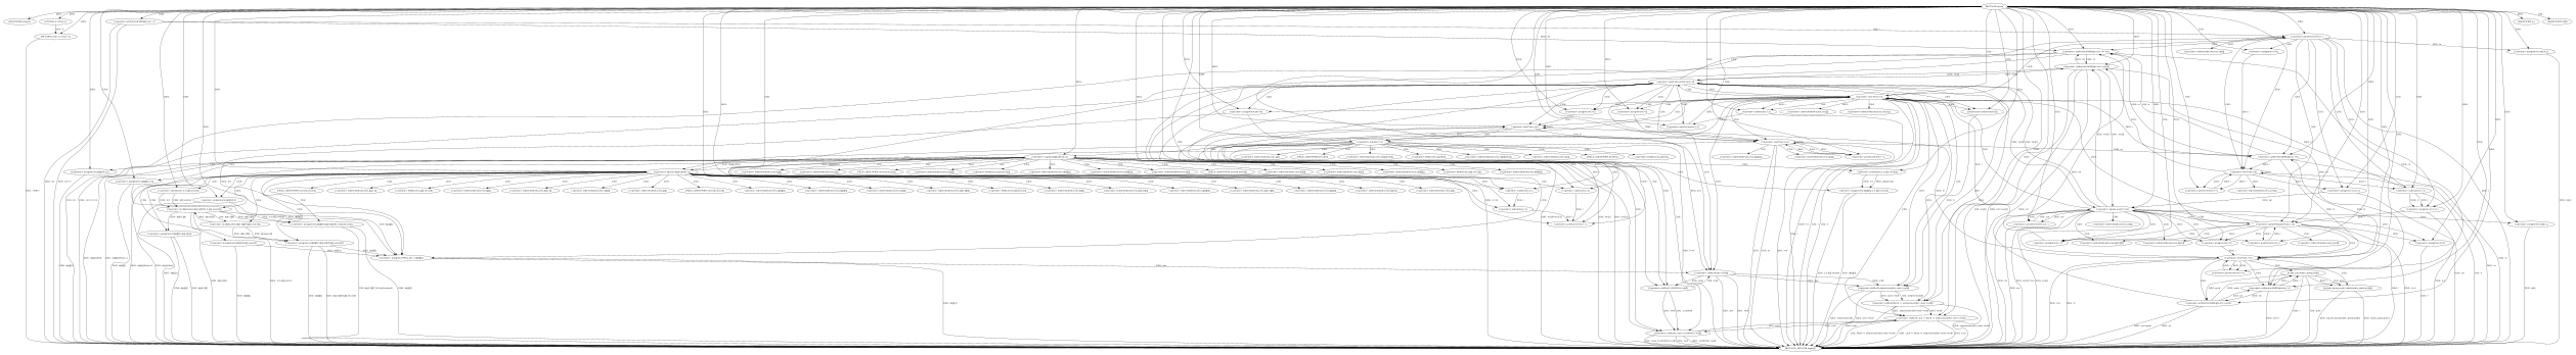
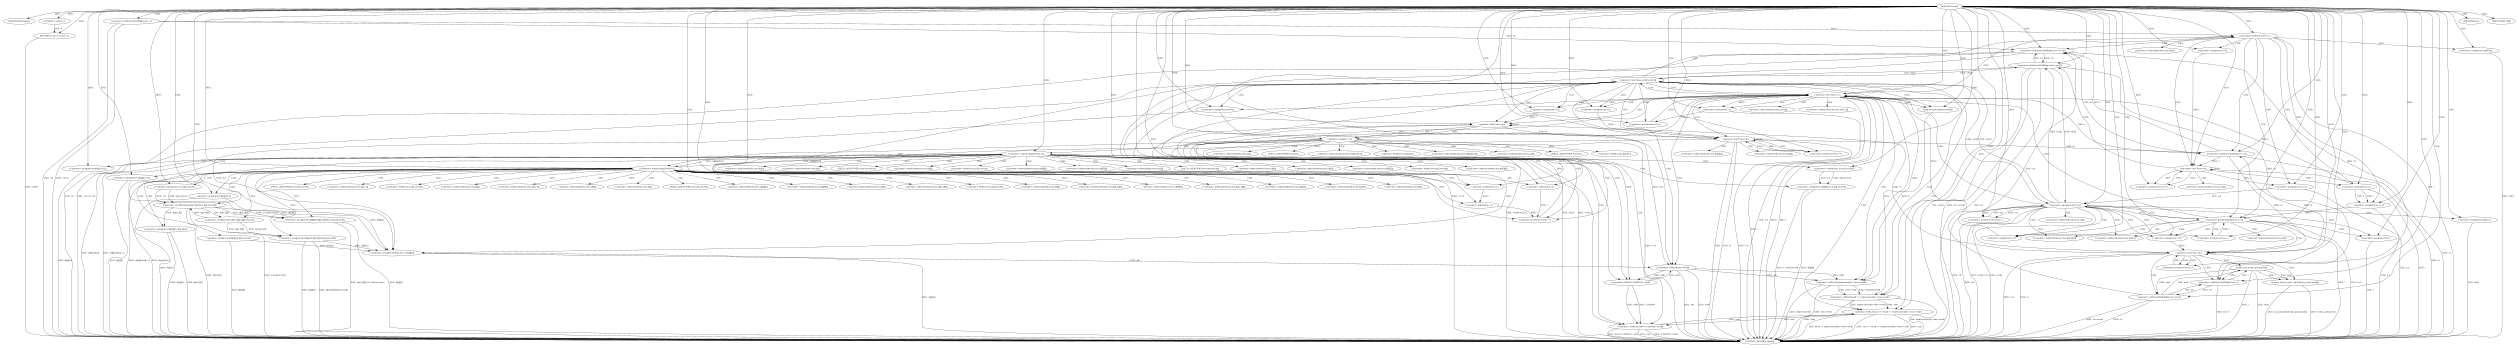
  digraph {
    fontname="Liberation Sans"
    node [fontname="Liberation Sans"]
    edge [fontname="Liberation Sans"]
    n1 [label="(METHOD,main)"]
    n2 [label="(IDENTIFIER,speed,)"]
    n3 [label="(<operator>.arithmeticShiftRight,cin>>t)"]
    n4 [label="(RETURN,return 0;,return 4;)"]
    n5 [label="(<operator>.postDecrement,t--)"]
    n6 [label="(LITERAL,0,return 0;)"]
    n7 [label="(<operator>.arithmeticShiftRight,cin>>n>>m)"]
    n8 [label="(<operator>.assignment,ok[n]=1)"]
    n9 [label="(<operator>.assignment,cur=n)"]
    n10 [label="(IDENTIFIER,p,)"]
    n11 [label="(<operator>.assignment,f=1)"]
    n12 [label="(<operator>.assignment,ans=0)"]
    n13 [label="(<operator>.shiftLeft,cout << fixed << setprecision(6)<<ans<<endl)"]
    n14 [label="(<operator>.assignment,i=0)"]
    n15 [label="(<operator>.lessThan,i<n)"]
    n16 [label="(<operator>.postIncrement,i++)"]
    n17 [label="(<operator>.arithmeticShiftRight,cin>>vec[i])"]
    n18 [label="(<operator>.assignment,i=n-1)"]
    n19 [label="(<operator>.greaterEqualsThan,i>=0)"]
    n20 [label="(<operator>.postDecrement,i--)"]
    n21 [label="(<operator>.assignment,i=0)"]
    n22 [label="(<operator>.lessThan,i<m)"]
    n23 [label="(<operator>.postIncrement,i++)"]
    n24 [label="(<operator>.assignment,i=1)"]
    n25 [label="(<operator>.lessThan,i<n)"]
    n26 [label="(<operator>.postIncrement,i++)"]
    n27 [label="(IDENTIFIER,f,if(f))"]
    n28 [label="(<operator>.assignment,i=0)"]
    n29 [label="(<operator>.lessThan,i<m)"]
    n30 [label="(<operator>.postIncrement,i++)"]
    n31 [label="(<operator>.assignment,i=0)"]
    n32 [label="(<operator>.lessThan,i<m)"]
    n33 [label="(<operator>.postIncrement,i++)"]
    n34 [label="(<operator>.assignmentPlus,ans+=dp[i][1])"]
    n35 [label="(<operator>.arithmeticShiftRight,n>>m)"]
    n36 [label="(<operator>.arithmeticShiftRight,cin>>r)"]
    n37 [label="(<operator>.arithmeticShiftRight,cin>>prob)"]
    n38 [label="(<operator>.shiftLeft,cout<<1.000000<<endl)"]
    n39 [label="(<operator>.shiftLeft,fixed << setprecision(6)<<ans<<endl)"]
    n40 [label="(<operator>.subtraction,n-1)"]
    n41 [label="(<operator>.equals,vec[i]==cur)"]
    n42 [label="(<operator>.equals,i==0)"]
    n43 [label="(<operator>.assignment,ok[i]=1)"]
    n44 [label="(<operator>.postDecrement,cur--)"]
    n45 [label="(<operator>.shiftLeft,1.000000<<endl)"]
    n46 [label="(setprecision,setprecision(6))"]
    n47 [label="(<operator>.shiftLeft,ans<<endl)"]
    n48 [label="(<operator>.equals,ok[p[i].first]==1)"]
    n49 [label="(<operator>.subtraction,i-1)"]
    n50 [label="(<operator>.equals,ok[p[i].first]==1)"]
    n51 [label="(<operator>.assignment,dp[i][1]=0.0)"]
    n52 [label="(<operator>.assignment,dp[i][0]=1.0)"]
    n53 [label="(<operator>.subtraction,1.0-p[i].second)"]
    n54 [label="(<operator>.assignment,dp[i][1]=0)"]
    n55 [label="(<operator>.subtraction,1.0-p[i].second)"]
    n56 [label="(<operator>.subtraction,i-1)"]
    n57 [label="(<operator>.subtraction,i-1)"]
    n58 [label="(<operator>.subtraction,i-1)"]
-   n59 [label="(METHOD_RETURN,signed)"]
+   n59 [label="(LITERAL_RETURN,signed)"]
    n60 [label="(<operator>.indirectIndexAccess,ok[n])"]
    n61 [label="(<operator>.indirectIndexAccess,vec[i])"]
    n62 [label="(<operator>.lessThan,vec[i]<vec[i-1])"]
    n63 [label="(<operator>.indirectIndexAccess,dp[m][2])"]
    n64 [label="(<operator>.indirectIndexAccess,dp[m])"]
    n65 [label="(<operator>.indirectIndexAccess,vec[i])"]
    n66 [label="(make_pair,make_pair(r,prob))"]
    n67 [label="(p.push_back,p.push_back(make_pair(r,prob)))"]
    n68 [label="(<operator>.shiftLeft,setprecision(6)<<ans<<endl)"]
    n69 [label="(<operator>.indirectIndexAccess,vec[i])"]
    n70 [label="(<operator>.indirectIndexAccess,vec[i-1])"]
    n71 [label="(<operator>.indirectIndexAccess,dp[i][1])"]
    n72 [label="(<operator>.indirectIndexAccess,dp[i])"]
    n73 [label="(<operator>.indirectIndexAccess,ok[i])"]
    n74 [label="(<operator>.indirectIndexAccess,ok[p[i].first])"]
    n75 [label="(<operator>.fieldAccess,p[i].first)"]
    n76 [label="(<operator>.indirectIndexAccess,ok[p[i].first])"]
    n77 [label="(<operator>.indirectIndexAccess,p[i])"]
    n78 [label="(FIELD_IDENTIFIER,first,first)"]
    n79 [label="(<operator>.fieldAccess,p[i].first)"]
    n80 [label="(<operator>.indirectIndexAccess,p[i])"]
    n81 [label="(FIELD_IDENTIFIER,first,first)"]
    n82 [label="(<operator>.assignment,dp[i][1]=p[i].second)"]
    n83 [label="(<operator>.assignment,dp[i][0]=1.0-p[i].second)"]
    n84 [label="(<operator>.indirectIndexAccess,dp[i][1])"]
    n85 [label="(<operator>.fieldAccess,p[i].second)"]
    n86 [label="(<operator>.indirectIndexAccess,dp[i][0])"]
    n87 [label="(<operator>.indirectIndexAccess,dp[i])"]
    n88 [label="(<operator>.indirectIndexAccess,p[i])"]
    n89 [label="(FIELD_IDENTIFIER,second,second)"]
    n90 [label="(<operator>.indirectIndexAccess,dp[i])"]
    n91 [label="(<operator>.fieldAccess,p[i].second)"]
    n92 [label="(<operator>.indirectIndexAccess,dp[i][1])"]
    n93 [label="(<operator>.indirectIndexAccess,dp[i][0])"]
    n94 [label="(<operator>.indirectIndexAccess,p[i])"]
    n95 [label="(FIELD_IDENTIFIER,second,second)"]
    n96 [label="(<operator>.indirectIndexAccess,dp[i])"]
    n97 [label="(<operator>.indirectIndexAccess,dp[i])"]
    n98 [label="(<operator>.assignment,dp[i][1]=dp[i-1][0]*(p[i].second))"]
    n99 [label="(<operator>.assignment,dp[i][0]=dp[i-1][0]*(1.0-p[i].second))"]
    n100 [label="(<operator>.assignment,dp[i][0]=dp[i-1][0])"]
    n101 [label="(<operator>.multiplication,dp[i-1][0]*(p[i].second))"]
    n102 [label="(<operator>.multiplication,dp[i-1][0]*(1.0-p[i].second))"]
    n103 [label="(<operator>.indirectIndexAccess,dp[i][1])"]
    n104 [label="(<operator>.indirectIndexAccess,dp[i][0])"]
    n105 [label="(<operator>.indirectIndexAccess,dp[i])"]
    n106 [label="(<operator>.indirectIndexAccess,dp[i-1][0])"]
    n107 [label="(<operator>.fieldAccess,p[i].second)"]
    n108 [label="(<operator>.indirectIndexAccess,dp[i])"]
    n109 [label="(<operator>.indirectIndexAccess,dp[i-1][0])"]
    n110 [label="(<operator>.indirectIndexAccess,dp[i][0])"]
    n111 [label="(<operator>.indirectIndexAccess,dp[i-1][0])"]
    n112 [label="(<operator>.indirectIndexAccess,dp[i][1])"]
    n113 [label="(<operator>.indirectIndexAccess,dp[i-1])"]
    n114 [label="(<operator>.indirectIndexAccess,p[i])"]
    n115 [label="(FIELD_IDENTIFIER,second,second)"]
    n116 [label="(<operator>.indirectIndexAccess,dp[i-1])"]
    n117 [label="(<operator>.fieldAccess,p[i].second)"]
    n118 [label="(<operator>.indirectIndexAccess,dp[i])"]
    n119 [label="(<operator>.indirectIndexAccess,dp[i-1])"]
    n120 [label="(<operator>.indirectIndexAccess,dp[i])"]
    n121 [label="(<operator>.indirectIndexAccess,p[i])"]
    n122 [label="(FIELD_IDENTIFIER,second,second)"]
    n1 -> n2 [label="DDG: "]
    n1 -> n3 [label="DDG: "]
    n1 -> n4 [label="DDG: "]
    n1 -> n5 [label="DDG: "]
    n1 -> n6 [label="DDG: "]
    n1 -> n7 [label="DDG: "]
    n1 -> n8 [label="DDG: "]
    n1 -> n9 [label="DDG: "]
    n1 -> n10 [label="DDG: "]
    n1 -> n11 [label="DDG: "]
    n1 -> n12 [label="DDG: "]
    n1 -> n13 [label="DDG: "]
    n1 -> n14 [label="DDG: "]
    n1 -> n15 [label="DDG: "]
    n1 -> n16 [label="DDG: "]
    n1 -> n17 [label="DDG: "]
    n1 -> n18 [label="DDG: "]
    n1 -> n19 [label="DDG: "]
    n1 -> n20 [label="DDG: "]
    n1 -> n21 [label="DDG: "]
    n1 -> n22 [label="DDG: "]
    n1 -> n23 [label="DDG: "]
    n1 -> n24 [label="DDG: "]
    n1 -> n25 [label="DDG: "]
    n1 -> n26 [label="DDG: "]
    n1 -> n27 [label="DDG: "]
    n1 -> n28 [label="DDG: "]
    n1 -> n29 [label="DDG: "]
    n1 -> n30 [label="DDG: "]
    n1 -> n31 [label="DDG: "]
    n1 -> n32 [label="DDG: "]
    n1 -> n33 [label="DDG: "]
    n1 -> n34 [label="DDG: "]
    n1 -> n35 [label="DDG: "]
    n1 -> n36 [label="DDG: "]
    n1 -> n37 [label="DDG: "]
    n1 -> n38 [label="DDG: "]
    n1 -> n39 [label="DDG: "]
    n1 -> n40 [label="DDG: "]
    n1 -> n41 [label="DDG: "]
    n1 -> n42 [label="DDG: "]
    n1 -> n43 [label="DDG: "]
    n1 -> n44 [label="DDG: "]
    n1 -> n45 [label="DDG: "]
    n1 -> n46 [label="DDG: "]
    n1 -> n47 [label="DDG: "]
    n1 -> n48 [label="DDG: "]
    n1 -> n49 [label="DDG: "]
    n1 -> n50 [label="DDG: "]
    n1 -> n51 [label="DDG: "]
    n1 -> n52 [label="DDG: "]
    n1 -> n53 [label="DDG: "]
    n1 -> n54 [label="DDG: "]
    n1 -> n55 [label="DDG: "]
    n1 -> n56 [label="DDG: "]
    n1 -> n57 [label="DDG: "]
    n1 -> n58 [label="DDG: "]
    n3 -> n5 [label="DDG: t"]
    n3 -> n7 [label="DDG: cin"]
    n3 -> n59 [label="DDG: cin"]
    n3 -> n59 [label="DDG: cin>>t"]
    n4 -> n59 [label="DDG: <RET>"]
    n5 -> n7 [label="CDG: "]
-   n5 -> n8 [label="DDG: m"]
+   n5 -> n8 [label="CDG: "]
    n5 -> n9 [label="CDG: "]
    n5 -> n14 [label="CDG: "]
    n5 -> n15 [label="CDG: "]
    n5 -> n18 [label="CDG: "]
    n5 -> n19 [label="CDG: "]
    n5 -> n35 [label="CDG: "]
    n5 -> n40 [label="CDG: "]
    n5 -> n59 [label="DDG: t"]
    n5 -> n60 [label="CDG: "]
    n6 -> n4 [label="DDG: 0"]
    n7 -> n17 [label="DDG: cin"]
    n7 -> n36 [label="DDG: cin"]
    n7 -> n59 [label="DDG: cin"]
    n7 -> n59 [label="DDG: n>>m"]
    n7 -> n59 [label="DDG: cin>>n>>m"]
    n8 -> n59 [label="DDG: ok[n]"]
    n9 -> n41 [label="DDG: cur"]
    n9 -> n59 [label="DDG: cur"]
    n11 -> n59 [label="DDG: f"]
    n12 -> n34 [label="DDG: ans"]
    n12 -> n47 [label="DDG: ans"]
    n13 -> n38 [label="DDG: cout"]
    n13 -> n59 [label="DDG: cout"]
    n13 -> n59 [label="DDG: fixed << setprecision(6)<<ans<<endl"]
    n13 -> n59 [label="DDG: cout << fixed << setprecision(6)<<ans<<endl"]
    n14 -> n15 [label="DDG: i"]
    n15 -> n9 [label="DDG: n"]
    n15 -> n15 [label="CDG: "]
    n15 -> n16 [label="DDG: i"]
    n15 -> n16 [label="CDG: "]
    n15 -> n17 [label="CDG: "]
    n15 -> n40 [label="DDG: n"]
    n15 -> n59 [label="DDG: i<n"]
    n15 -> n61 [label="CDG: "]
    n16 -> n15 [label="DDG: i"]
    n17 -> n7 [label="DDG: cin"]
    n17 -> n36 [label="DDG: cin"]
    n17 -> n41 [label="DDG: vec[i]"]
    n17 -> n59 [label="DDG: cin"]
    n17 -> n59 [label="DDG: vec[i]"]
    n17 -> n59 [label="DDG: cin>>vec[i]"]
    n17 -> n62 [label="DDG: vec[i]"]
    n18 -> n19 [label="DDG: i"]
    n18 -> n59 [label="DDG: n-1"]
    n19 -> n11 [label="CDG: "]
    n19 -> n20 [label="DDG: i"]
    n19 -> n21 [label="CDG: "]
    n19 -> n22 [label="CDG: "]
    n19 -> n24 [label="CDG: "]
    n19 -> n25 [label="CDG: "]
    n19 -> n41 [label="CDG: "]
    n19 -> n59 [label="DDG: i"]
    n19 -> n59 [label="DDG: i>=0"]
    n19 -> n63 [label="CDG: "]
    n19 -> n64 [label="CDG: "]
    n19 -> n65 [label="CDG: "]
    n20 -> n19 [label="DDG: i"]
    n21 -> n22 [label="DDG: i"]
    n22 -> n22 [label="CDG: "]
    n22 -> n23 [label="DDG: i"]
    n22 -> n23 [label="CDG: "]
    n22 -> n29 [label="DDG: m"]
    n22 -> n35 [label="DDG: m"]
    n22 -> n36 [label="CDG: "]
    n22 -> n37 [label="CDG: "]
    n22 -> n59 [label="DDG: m"]
    n22 -> n59 [label="DDG: i<m"]
    n22 -> n66 [label="CDG: "]
    n22 -> n67 [label="CDG: "]
    n23 -> n22 [label="DDG: i"]
    n24 -> n25 [label="DDG: i"]
    n25 -> n5 [label="CDG: "]
    n25 -> n12 [label="CDG: "]
    n25 -> n13 [label="CDG: "]
    n25 -> n28 [label="CDG: "]
    n25 -> n29 [label="CDG: "]
    n25 -> n31 [label="CDG: "]
    n25 -> n32 [label="CDG: "]
    n25 -> n35 [label="DDG: n"]
    n25 -> n38 [label="CDG: "]
    n25 -> n39 [label="CDG: "]
    n25 -> n45 [label="CDG: "]
    n25 -> n46 [label="CDG: "]
    n25 -> n47 [label="CDG: "]
    n25 -> n49 [label="DDG: i"]
    n25 -> n49 [label="CDG: "]
    n25 -> n59 [label="DDG: i"]
    n25 -> n59 [label="DDG: n"]
    n25 -> n59 [label="DDG: i<n"]
    n25 -> n62 [label="CDG: "]
    n25 -> n68 [label="CDG: "]
    n25 -> n69 [label="CDG: "]
    n25 -> n70 [label="CDG: "]
    n26 -> n25 [label="DDG: i"]
    n28 -> n29 [label="DDG: i"]
    n29 -> n29 [label="CDG: "]
    n29 -> n30 [label="CDG: "]
    n29 -> n32 [label="DDG: m"]
    n29 -> n42 [label="DDG: i"]
    n29 -> n42 [label="CDG: "]
    n30 -> n29 [label="DDG: i"]
    n31 -> n32 [label="DDG: i"]
    n32 -> n32 [label="CDG: "]
    n32 -> n33 [label="DDG: i"]
    n32 -> n33 [label="CDG: "]
    n32 -> n34 [label="CDG: "]
    n32 -> n35 [label="DDG: m"]
    n32 -> n59 [label="DDG: i"]
    n32 -> n59 [label="DDG: m"]
    n32 -> n59 [label="DDG: i<m"]
    n32 -> n71 [label="CDG: "]
    n32 -> n72 [label="CDG: "]
    n33 -> n32 [label="DDG: i"]
    n34 -> n47 [label="DDG: ans"]
    n34 -> n59 [label="DDG: dp[i][1]"]
    n35 -> n7 [label="DDG: n"]
    n35 -> n7 [label="DDG: m"]
    n35 -> n15 [label="DDG: n"]
    n35 -> n22 [label="DDG: m"]
    n35 -> n59 [label="DDG: m"]
    n36 -> n37 [label="DDG: cin"]
    n36 -> n59 [label="DDG: cin>>r"]
    n36 -> n66 [label="DDG: r"]
    n37 -> n7 [label="DDG: cin"]
    n37 -> n36 [label="DDG: cin"]
    n37 -> n59 [label="DDG: cin"]
    n37 -> n59 [label="DDG: cin>>prob"]
    n37 -> n66 [label="DDG: prob"]
    n38 -> n13 [label="DDG: cout"]
    n38 -> n59 [label="DDG: cout"]
    n38 -> n59 [label="DDG: 1.000000<<endl"]
    n38 -> n59 [label="DDG: cout<<1.000000<<endl"]
    n39 -> n13 [label="DDG: setprecision(6)<<ans<<endl"]
    n39 -> n13 [label="DDG: fixed"]
    n39 -> n59 [label="DDG: setprecision(6)<<ans<<endl"]
    n39 -> n59 [label="DDG: fixed"]
    n40 -> n18 [label="DDG: 1"]
    n40 -> n18 [label="DDG: n"]
    n40 -> n25 [label="DDG: n"]
    n40 -> n59 [label="DDG: n"]
    n41 -> n11 [label="CDG: "]
    n41 -> n17 [label="DDG: vec[i]"]
    n41 -> n19 [label="CDG: "]
    n41 -> n20 [label="CDG: "]
    n41 -> n21 [label="CDG: "]
    n41 -> n22 [label="CDG: "]
    n41 -> n24 [label="CDG: "]
    n41 -> n25 [label="CDG: "]
    n41 -> n43 [label="CDG: "]
    n41 -> n44 [label="DDG: cur"]
    n41 -> n44 [label="CDG: "]
    n41 -> n59 [label="DDG: vec[i]"]
    n41 -> n59 [label="DDG: cur"]
    n41 -> n59 [label="DDG: vec[i]==cur"]
    n41 -> n62 [label="DDG: vec[i]"]
    n41 -> n63 [label="CDG: "]
    n41 -> n64 [label="CDG: "]
    n41 -> n73 [label="CDG: "]
    n42 -> n30 [label="DDG: i"]
    n42 -> n48 [label="CDG: "]
    n42 -> n50 [label="CDG: "]
    n42 -> n56 [label="DDG: i"]
    n42 -> n58 [label="DDG: i"]
    n42 -> n59 [label="DDG: i==0"]
    n42 -> n74 [label="CDG: "]
    n42 -> n75 [label="CDG: "]
    n42 -> n76 [label="CDG: "]
    n42 -> n77 [label="CDG: "]
    n42 -> n78 [label="CDG: "]
    n42 -> n79 [label="CDG: "]
    n42 -> n80 [label="CDG: "]
    n42 -> n81 [label="CDG: "]
    n43 -> n59 [label="DDG: ok[i]"]
    n44 -> n41 [label="DDG: cur"]
    n44 -> n59 [label="DDG: cur"]
    n45 -> n38 [label="DDG: 1.000000"]
    n45 -> n38 [label="DDG: endl"]
    n45 -> n47 [label="DDG: endl"]
    n46 -> n68 [label="DDG: 6"]
    n47 -> n45 [label="DDG: endl"]
    n47 -> n59 [label="DDG: ans"]
    n47 -> n59 [label="DDG: endl"]
    n47 -> n68 [label="DDG: endl"]
    n47 -> n68 [label="DDG: ans"]
    n48 -> n50 [label="DDG: ok[p[i].first]"]
    n48 -> n51 [label="CDG: "]
    n48 -> n52 [label="CDG: "]
    n48 -> n53 [label="CDG: "]
    n48 -> n59 [label="DDG: ok[p[i].first]"]
    n48 -> n59 [label="DDG: ok[p[i].first]==1"]
    n48 -> n82 [label="CDG: "]
    n48 -> n83 [label="CDG: "]
    n48 -> n84 [label="CDG: "]
    n48 -> n85 [label="CDG: "]
    n48 -> n86 [label="CDG: "]
    n48 -> n87 [label="CDG: "]
    n48 -> n88 [label="CDG: "]
    n48 -> n89 [label="CDG: "]
    n48 -> n90 [label="CDG: "]
    n48 -> n91 [label="CDG: "]
    n48 -> n92 [label="CDG: "]
    n48 -> n93 [label="CDG: "]
    n48 -> n94 [label="CDG: "]
    n48 -> n95 [label="CDG: "]
    n48 -> n96 [label="CDG: "]
    n48 -> n97 [label="CDG: "]
    n49 -> n26 [label="DDG: i"]
    n49 -> n59 [label="DDG: i"]
    n50 -> n48 [label="DDG: ok[p[i].first]"]
    n50 -> n54 [label="CDG: "]
    n50 -> n55 [label="CDG: "]
    n50 -> n56 [label="CDG: "]
    n50 -> n57 [label="CDG: "]
    n50 -> n58 [label="CDG: "]
    n50 -> n59 [label="DDG: ok[p[i].first]"]
    n50 -> n59 [label="DDG: ok[p[i].first]==1"]
    n50 -> n98 [label="CDG: "]
    n50 -> n99 [label="CDG: "]
    n50 -> n100 [label="CDG: "]
    n50 -> n101 [label="CDG: "]
    n50 -> n102 [label="CDG: "]
    n50 -> n103 [label="CDG: "]
    n50 -> n104 [label="CDG: "]
    n50 -> n105 [label="CDG: "]
    n50 -> n106 [label="CDG: "]
    n50 -> n107 [label="CDG: "]
    n50 -> n108 [label="CDG: "]
    n50 -> n109 [label="CDG: "]
    n50 -> n110 [label="CDG: "]
    n50 -> n111 [label="CDG: "]
    n50 -> n112 [label="CDG: "]
    n50 -> n113 [label="CDG: "]
    n50 -> n114 [label="CDG: "]
    n50 -> n115 [label="CDG: "]
    n50 -> n116 [label="CDG: "]
    n50 -> n117 [label="CDG: "]
    n50 -> n118 [label="CDG: "]
    n50 -> n119 [label="CDG: "]
    n50 -> n120 [label="CDG: "]
    n50 -> n121 [label="CDG: "]
    n50 -> n122 [label="CDG: "]
    n51 -> n34 [label="DDG: dp[i][1]"]
    n51 -> n59 [label="DDG: dp[i][1]"]
    n52 -> n59 [label="DDG: dp[i][0]"]
    n53 -> n83 [label="DDG: 1.0"]
    n53 -> n83 [label="DDG: p[i].second"]
    n54 -> n34 [label="DDG: dp[i][1]"]
    n54 -> n59 [label="DDG: dp[i][1]"]
    n55 -> n102 [label="DDG: 1.0"]
    n55 -> n102 [label="DDG: p[i].second"]
    n56 -> n57 [label="DDG: i"]
    n57 -> n30 [label="DDG: i"]
    n58 -> n30 [label="DDG: i"]
    n62 -> n5 [label="CDG: "]
    n62 -> n12 [label="CDG: "]
    n62 -> n13 [label="CDG: "]
    n62 -> n17 [label="DDG: vec[i]"]
    n62 -> n25 [label="CDG: "]
    n62 -> n26 [label="CDG: "]
    n62 -> n28 [label="CDG: "]
    n62 -> n29 [label="CDG: "]
    n62 -> n31 [label="CDG: "]
    n62 -> n32 [label="CDG: "]
    n62 -> n38 [label="CDG: "]
    n62 -> n39 [label="CDG: "]
    n62 -> n41 [label="DDG: vec[i]"]
    n62 -> n45 [label="CDG: "]
    n62 -> n46 [label="CDG: "]
    n62 -> n47 [label="CDG: "]
    n62 -> n59 [label="DDG: vec[i]"]
    n62 -> n59 [label="DDG: vec[i-1]"]
    n62 -> n59 [label="DDG: vec[i]<vec[i-1]"]
    n62 -> n68 [label="CDG: "]
    n66 -> n36 [label="DDG: r"]
    n66 -> n37 [label="DDG: prob"]
    n66 -> n59 [label="DDG: r"]
    n66 -> n59 [label="DDG: prob"]
    n66 -> n67 [label="DDG: r"]
    n66 -> n67 [label="DDG: prob"]
    n67 -> n59 [label="DDG: make_pair(r,prob)"]
    n67 -> n59 [label="DDG: p.push_back(make_pair(r,prob))"]
    n68 -> n39 [label="DDG: setprecision(6)"]
    n68 -> n39 [label="DDG: ans<<endl"]
    n68 -> n59 [label="DDG: setprecision(6)"]
    n68 -> n59 [label="DDG: ans<<endl"]
    n82 -> n34 [label="DDG: dp[i][1]"]
    n82 -> n59 [label="DDG: dp[i][1]"]
    n83 -> n59 [label="DDG: dp[i][0]"]
    n83 -> n59 [label="DDG: 1.0-p[i].second"]
    n98 -> n34 [label="DDG: dp[i][1]"]
    n98 -> n59 [label="DDG: dp[i][1]"]
    n98 -> n59 [label="DDG: dp[i-1][0]*(p[i].second)"]
    n99 -> n59 [label="DDG: dp[i][0]"]
    n99 -> n59 [label="DDG: dp[i-1][0]*(1.0-p[i].second)"]
    n100 -> n59 [label="DDG: dp[i][0]"]
    n100 -> n59 [label="DDG: dp[i-1][0]"]
    n101 -> n98 [label="DDG: p[i].second"]
    n101 -> n98 [label="DDG: dp[i-1][0]"]
    n101 -> n102 [label="DDG: dp[i-1][0]"]
    n102 -> n59 [label="DDG: dp[i-1][0]"]
    n102 -> n59 [label="DDG: 1.0-p[i].second"]
    n102 -> n99 [label="DDG: 1.0-p[i].second"]
    n102 -> n99 [label="DDG: dp[i-1][0]"]
    n102 -> n100 [label="DDG: dp[i-1][0]"]
    n102 -> n101 [label="DDG: dp[i-1][0]"]
  }
